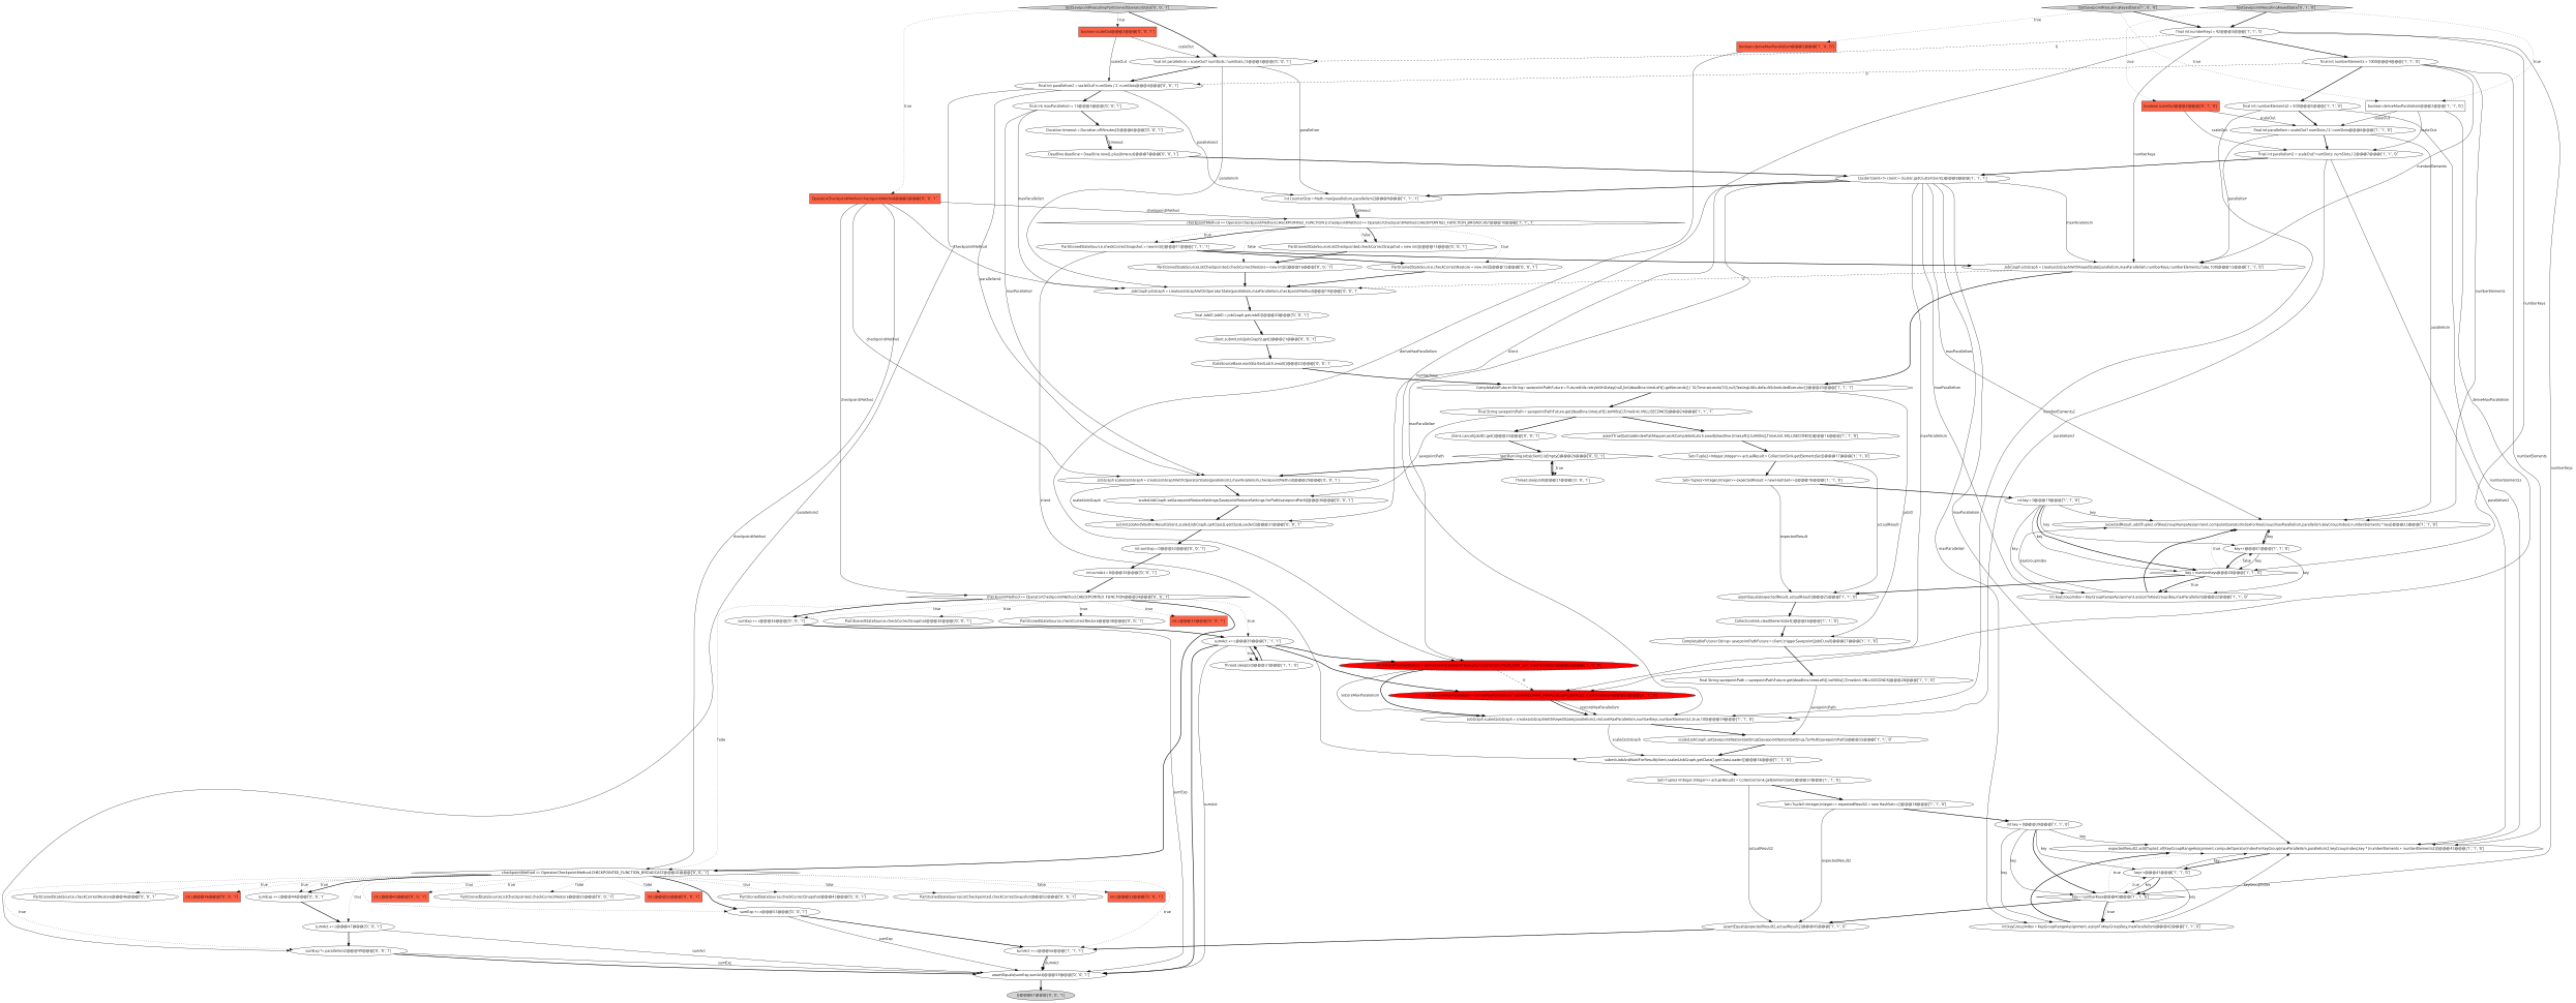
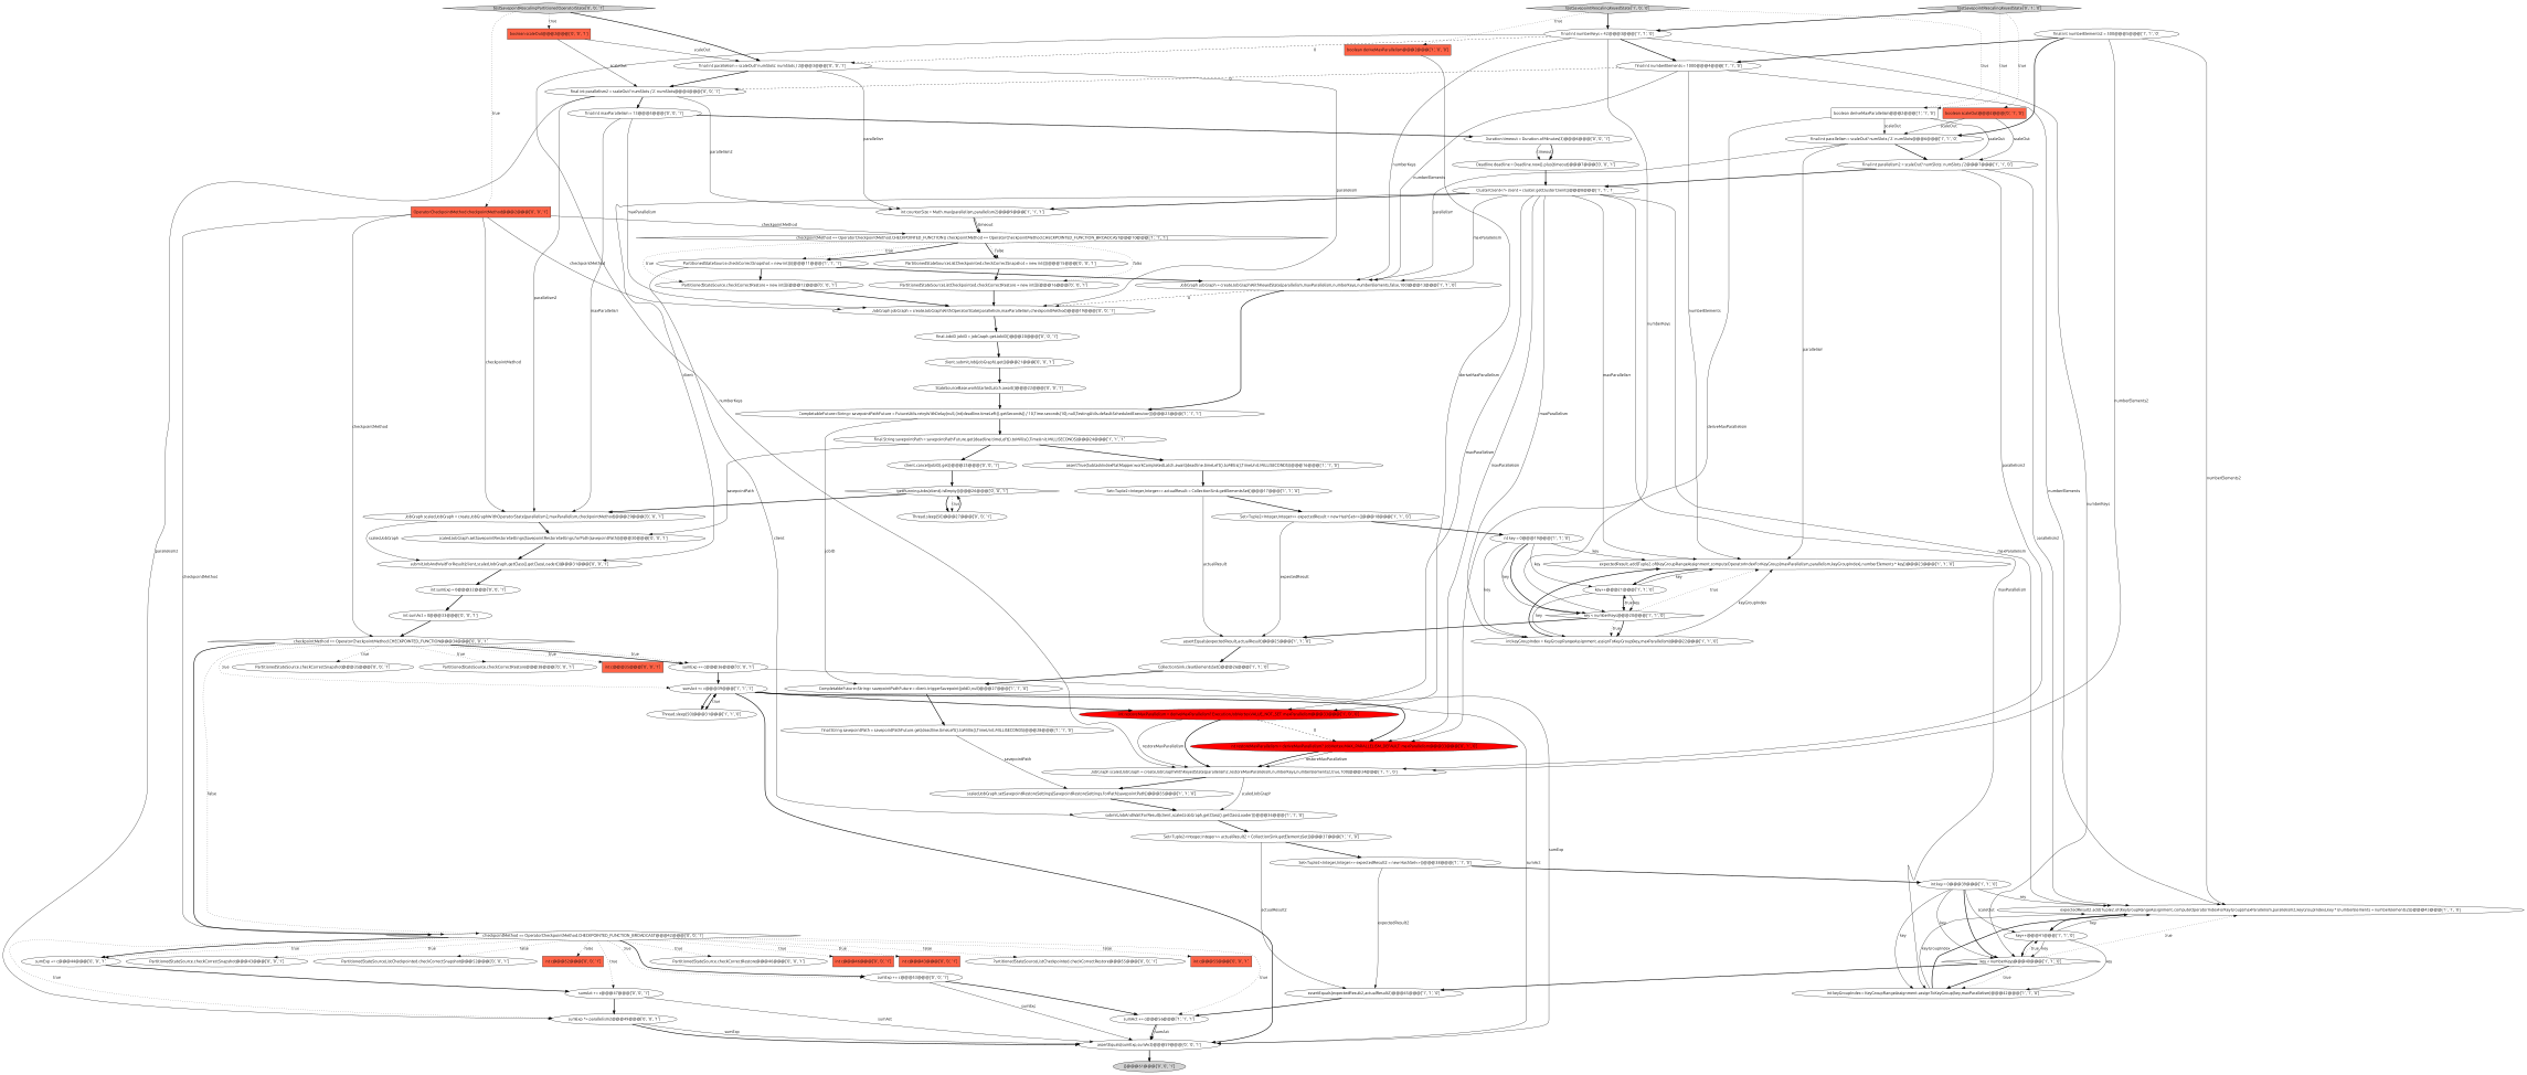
  digraph {
    fontname=Ubuntu
    node [fillcolor=white fontname=Ubuntu shape=ellipse style=filled]
    edge [fontname=Ubuntu style=bold]
    n1 [label="PartitionedStateSource.checkCorrectSnapshot@@@43@@@['0', '0', '1']"]
    n2 [label="client.cancel(jobID).get()@@@25@@@['0', '0', '1']"]
    n3 [label="!getRunningJobs(client).isEmpty()@@@26@@@['0', '0', '1']" shape=diamond]
    n4 [label="JobGraph scaledJobGraph = createJobGraphWithOperatorState(parallelism2,maxParallelism,checkpointMethod)@@@29@@@['0', '0', '1']"]
    n5 [label="Thread.sleep(50)@@@27@@@['0', '0', '1']"]
    n6 [label="PartitionedStateSourceListCheckpointed.checkCorrectSnapshot@@@52@@@['0', '0', '1']"]
    n7 [label="Deadline deadline = Deadline.now().plus(timeout)@@@7@@@['0', '0', '1']"]
    n8 [label="ClusterClient<?> client = cluster.getClusterClient()@@@8@@@['1', '1', '1']"]
    n9 [label="submitJobAndWaitForResult(client,scaledJobGraph,getClass().getClassLoader())@@@31@@@['0', '0', '1']"]
    n10 [label="JobGraph jobGraph = createJobGraphWithKeyedState(parallelism,maxParallelism,numberKeys,numberElements,false,100)@@@13@@@['1', '1', '0']"]
    n11 [fillcolor=red label="int restoreMaxParallelism = deriveMaxParallelism? ExecutionJobVertex.VALUE_NOT_SET: maxParallelism@@@33@@@['1', '0', '0']"]
    n12 [label="expectedResult.add(Tuple2.of(KeyGroupRangeAssignment.computeOperatorIndexForKeyGroup(maxParallelism,parallelism,keyGroupIndex),numberElements * key))@@@23@@@['1', '1', '0']"]
    n13 [label="int keyGroupIndex = KeyGroupRangeAssignment.assignToKeyGroup(key,maxParallelism)@@@22@@@['1', '1', '0']"]
    n14 [label="expectedResult2.add(Tuple2.of(KeyGroupRangeAssignment.computeOperatorIndexForKeyGroup(maxParallelism,parallelism2,keyGroupIndex),key * (numberElements + numberElements2)))@@@43@@@['1', '1', '0']"]
    n15 [label="int keyGroupIndex = KeyGroupRangeAssignment.assignToKeyGroup(key,maxParallelism)@@@42@@@['1', '1', '0']"]
    n16 [fillcolor=red label="int restoreMaxParallelism = deriveMaxParallelism? JobVertex.MAX_PARALLELISM_DEFAULT: maxParallelism@@@33@@@['0', '1', '0']"]
    n17 [label="int counterSize = Math.max(parallelism,parallelism2)@@@9@@@['1', '1', '1']"]
    n18 [label="scaledJobGraph.setSavepointRestoreSettings(SavepointRestoreSettings.forPath(savepointPath))@@@30@@@['0', '0', '1']"]
    n19 [label="int sumExp = 0@@@32@@@['0', '0', '1']"]
    n20 [label="PartitionedStateSource.checkCorrectSnapshot = new int((((@@@11@@@['1', '1', '1']"]
    n21 [label="submitJobAndWaitForResult(client,scaledJobGraph,getClass().getClassLoader())@@@36@@@['1', '1', '0']"]
    n22 [label="PartitionedStateSource.checkCorrectRestore = new int((((@@@12@@@['0', '0', '1']"]
    n23 [label="Set<Tuple2<Integer,Integer>> actualResult2 = CollectionSink.getElementsSet()@@@37@@@['1', '1', '0']"]
    n24 [label="JobGraph jobGraph = createJobGraphWithOperatorState(parallelism,maxParallelism,checkpointMethod)@@@19@@@['0', '0', '1']"]
    n25 [label="CompletableFuture<String> savepointPathFuture = FutureUtils.retryWithDelay(null,(int)deadline.timeLeft().getSeconds() / 10,Time.seconds(10),null,TestingUtils.defaultScheduledExecutor())@@@23@@@['1', '1', '1']"]
    n26 [label="assertTrue(SubtaskIndexFlatMapper.workCompletedLatch.await(deadline.timeLeft().toMillis(),TimeUnit.MILLISECONDS))@@@16@@@['1', '1', '0']"]
    n27 [label="Set<Tuple2<Integer,Integer>> actualResult = CollectionSink.getElementsSet()@@@17@@@['1', '1', '0']"]
    n28 [label="assertEquals(expectedResult,actualResult)@@@25@@@['1', '1', '0']"]
    n29 [label="Set<Tuple2<Integer,Integer>> expectedResult = new HashSet<>()@@@18@@@['1', '1', '0']"]
    n30 [fillcolor=lightgray label="testSavepointRescalingKeyedState['1', '0', '0']" shape=diamond]
    n31 [fillcolor=tomato label="boolean deriveMaxParallelism@@@2@@@['1', '0', '0']" shape=box]
    n32 [label="boolean deriveMaxParallelism@@@2@@@['1', '1', '0']" shape=box]
    n33 [label="final int numberKeys = 42@@@3@@@['1', '1', '0']"]
    n34 [label="final int parallelism = scaleOut? numSlots / 2: numSlots@@@6@@@['1', '1', '0']"]
    n35 [label="final int parallelism2 = scaleOut? numSlots: numSlots / 2@@@7@@@['1', '1', '0']"]
    n36 [label="final int parallelism = scaleOut? numSlots: numSlots / 2@@@3@@@['0', '0', '1']"]
    n37 [label="final int numberElements = 1000@@@4@@@['1', '1', '0']"]
    n38 [label="key < numberKeys@@@20@@@['1', '1', '0']" shape=diamond]
    n39 [label="JobGraph scaledJobGraph = createJobGraphWithKeyedState(parallelism2,restoreMaxParallelism,numberKeys,numberElements2,true,100)@@@34@@@['1', '1', '0']"]
    n40 [label="key < numberKeys@@@40@@@['1', '1', '0']" shape=diamond]
    n41 [label="StateSourceBase.workStartedLatch.await()@@@22@@@['0', '0', '1']"]
    n42 [label="final String savepointPath = savepointPathFuture.get(deadline.timeLeft().toMillis(),TimeUnit.MILLISECONDS)@@@24@@@['1', '1', '1']"]
    n43 [label="CompletableFuture<String> savepointPathFuture = client.triggerSavepoint(jobID,null)@@@27@@@['1', '1', '0']"]
    n44 [label="CollectionSink.clearElementsSet()@@@26@@@['1', '1', '0']"]
    n45 [label="final int maxParallelism = 13@@@5@@@['0', '0', '1']"]
    n46 [label="Duration timeout = Duration.ofMinutes(3)@@@6@@@['0', '0', '1']"]
    n47 [label="final JobID jobID = jobGraph.getJobID()@@@20@@@['0', '0', '1']"]
    n48 [fillcolor=tomato label="int c@@@52@@@['0', '0', '1']" shape=box]
    n49 [fillcolor=lightgray label="testSavepointRescalingPartitionedOperatorState['0', '0', '1']" shape=diamond]
    n50 [fillcolor=tomato label="OperatorCheckpointMethod checkpointMethod@@@2@@@['0', '0', '1']" shape=box]
    n51 [fillcolor=tomato label="boolean scaleOut@@@2@@@['0', '0', '1']" shape=box]
    n52 [label="final int parallelism2 = scaleOut? numSlots / 2: numSlots@@@4@@@['0', '0', '1']"]
    n53 [label="checkpointMethod == OperatorCheckpointMethod.CHECKPOINTED_FUNCTION_BROADCAST@@@42@@@['0', '0', '1']" shape=diamond]
    n54 [label="checkpointMethod == OperatorCheckpointMethod.CHECKPOINTED_FUNCTION || checkpointMethod == OperatorCheckpointMethod.CHECKPOINTED_FUNCTION_BROADCAST@@@10@@@['1', '1', '1']" shape=diamond]
    n55 [label="checkpointMethod == OperatorCheckpointMethod.CHECKPOINTED_FUNCTION@@@34@@@['0', '0', '1']" shape=diamond]
    n56 [label="key++@@@21@@@['1', '1', '0']"]
    n57 [label="key++@@@41@@@['1', '1', '0']"]
    n58 [label="PartitionedStateSourceListCheckpointed.checkCorrectSnapshot = new int((((@@@15@@@['0', '0', '1']"]
    n59 [label="PartitionedStateSourceListCheckpointed.checkCorrectRestore = new int((((@@@16@@@['0', '0', '1']"]
    n60 [fillcolor=tomato label="boolean scaleOut@@@2@@@['0', '1', '0']" shape=box]
    n61 [label="sumExp *= parallelism2@@@49@@@['0', '0', '1']"]
    n62 [label="assertEquals(sumExp,sumAct)@@@59@@@['0', '0', '1']"]
    n63 [fillcolor=lightgray label="{}@@@61@@@['0', '0', '1']"]
    n64 [label="int sumAct = 0@@@33@@@['0', '0', '1']"]
    n65 [label="final int numberElements2 = 500@@@5@@@['1', '1', '0']"]
    n66 [label="PartitionedStateSource.checkCorrectRestore@@@46@@@['0', '0', '1']"]
    n67 [fillcolor=tomato label="int c@@@46@@@['0', '0', '1']" shape=box]
    n68 [label="sumAct += c@@@47@@@['0', '0', '1']"]
    n69 [label="sumExp += c@@@53@@@['0', '0', '1']"]
    n70 [fillcolor=tomato label="int c@@@43@@@['0', '0', '1']" shape=box]
    n71 [label="PartitionedStateSourceListCheckpointed.checkCorrectRestore@@@55@@@['0', '0', '1']"]
    n72 [fillcolor=tomato label="int c@@@55@@@['0', '0', '1']" shape=box]
    n73 [label="sumAct += c@@@56@@@['1', '1', '1']"]
    n74 [label="sumExp += c@@@44@@@['0', '0', '1']"]
    n75 [label="Set<Tuple2<Integer,Integer>> expectedResult2 = new HashSet<>()@@@38@@@['1', '1', '0']"]
    n76 [label="assertEquals(expectedResult2,actualResult2)@@@45@@@['1', '1', '0']"]
    n77 [label="int key = 0@@@19@@@['1', '1', '0']"]
    n78 [fillcolor=lightgray label="testSavepointRescalingKeyedState['0', '1', '0']" shape=diamond]
    n79 [label="PartitionedStateSource.checkCorrectSnapshot@@@35@@@['0', '0', '1']"]
    n80 [label="PartitionedStateSource.checkCorrectRestore@@@38@@@['0', '0', '1']"]
    n81 [fillcolor=tomato label="int c@@@35@@@['0', '0', '1']" shape=box]
    n82 [label="sumAct += c@@@39@@@['1', '1', '1']"]
    n83 [label="sumExp += c@@@36@@@['0', '0', '1']"]
    n84 [label="scaledJobGraph.setSavepointRestoreSettings(SavepointRestoreSettings.forPath(savepointPath))@@@35@@@['1', '1', '0']"]
    n85 [label="final String savepointPath = savepointPathFuture.get(deadline.timeLeft().toMillis(),TimeUnit.MILLISECONDS)@@@28@@@['1', '1', '0']"]
    n86 [label="int key = 0@@@39@@@['1', '1', '0']"]
    n87 [label="Thread.sleep(50)@@@31@@@['1', '1', '0']"]
    n88 [label="client.submitJob(jobGraph).get()@@@21@@@['0', '0', '1']"]
    n2 -> n3
    n3 -> n4
    n3 -> n5
    n3 -> n5 [label=true style=dotted]
    n4 -> n9 [label=scaledJobGraph style=solid]
    n4 -> n18
    n5 -> n3
    n7 -> n8
    n8 -> n9 [label=client style=solid]
    n8 -> n10 [label=maxParallelism style=solid]
    n8 -> n11 [label=maxParallelism style=solid]
    n8 -> n12 [label=maxParallelism style=solid]
    n8 -> n13 [label=maxParallelism style=solid]
    n8 -> n14 [label=maxParallelism style=solid]
    n8 -> n15 [label=maxParallelism style=solid]
    n8 -> n16 [label=maxParallelism style=solid]
    n8 -> n17
    n9 -> n19
    n10 -> n24 [label=0 style=dashed]
    n10 -> n25
    n11 -> n16 [label=0 style=dashed]
    n11 -> n39
    n11 -> n39 [label=restoreMaxParallelism style=solid]
    n12 -> n56
    n13 -> n12 [label=keyGroupIndex style=solid]
    n13 -> n12
    n14 -> n57
    n15 -> n14 [label=keyGroupIndex style=solid]
    n15 -> n14
    n16 -> n39 [label=restoreMaxParallelism style=solid]
    n16 -> n39
    n17 -> n54
    n17 -> n54 [label=timeout style=solid]
    n18 -> n9
    n19 -> n64
    n20 -> n10
    n20 -> n21 [label=client style=solid]
    n20 -> n22
    n21 -> n23
    n22 -> n24
    n23 -> n75
    n23 -> n76 [label=actualResult2 style=solid]
    n24 -> n47
    n25 -> n42
    n25 -> n43 [label=jobID style=solid]
    n26 -> n27
    n27 -> n28 [label=actualResult style=solid]
    n27 -> n29
    n28 -> n44
    n29 -> n28 [label=expectedResult style=solid]
    n29 -> n77
    n30 -> n31 [label=true style=dotted]
    n30 -> n32 [label=true style=dotted]
    n30 -> n33
    n31 -> n11 [label=deriveMaxParallelism style=solid]
    n32 -> n16 [label=deriveMaxParallelism style=solid]
    n32 -> n34 [label=scaleOut style=solid]
    n32 -> n35 [label=scaleOut style=solid]
    n33 -> n10 [label=numberKeys style=solid]
    n33 -> n36 [label=0 style=dashed]
    n33 -> n37
    n33 -> n38 [label=numberKeys style=solid]
    n33 -> n39 [label=numberKeys style=solid]
    n33 -> n40 [label=numberKeys style=solid]
    n34 -> n10 [label=parallelism style=solid]
    n34 -> n12 [label=parallelism style=solid]
    n34 -> n35
    n35 -> n8
    n35 -> n14 [label=parallelism2 style=solid]
    n35 -> n39 [label=parallelism2 style=solid]
    n36 -> n17 [label=parallelism style=solid]
    n36 -> n24 [label=parallelism style=solid]
    n36 -> n52
    n37 -> n10 [label=numberElements style=solid]
    n37 -> n12 [label=numberElements style=solid]
    n37 -> n14 [label=numberElements style=solid]
    n37 -> n52 [label=0 style=dashed]
-   n37 -> n65
+   n65 -> n37
    n38 -> n12 [label=true style=dotted]
    n38 -> n13 [label=true style=dotted]
    n38 -> n13
    n38 -> n28
-   n38 -> n56 [label=false style=dotted]
+   n38 -> n56 [label=true style=dotted]
    n39 -> n21 [label=scaledJobGraph style=solid]
    n39 -> n84
    n40 -> n14 [label=true style=dotted]
    n40 -> n15
    n40 -> n15 [label=true style=dotted]
    n40 -> n57 [label=true style=dotted]
    n40 -> n76
    n41 -> n25
    n42 -> n2
    n42 -> n18 [label=savepointPath style=solid]
    n42 -> n26
    n43 -> n85
    n44 -> n43
    n45 -> n4 [label=maxParallelism style=solid]
    n45 -> n24 [label=maxParallelism style=solid]
    n45 -> n46
    n46 -> n7 [label=timeout style=solid]
    n46 -> n7
    n47 -> n88
    n49 -> n36
    n49 -> n50 [label=true style=dotted]
    n49 -> n51 [label=true style=dotted]
    n50 -> n4 [label=checkpointMethod style=solid]
    n50 -> n24 [label=checkpointMethod style=solid]
    n50 -> n53 [label=checkpointMethod style=solid]
    n50 -> n54 [label=checkpointMethod style=solid]
    n50 -> n55 [label=checkpointMethod style=solid]
    n51 -> n36 [label=scaleOut style=solid]
    n51 -> n52 [label=scaleOut style=solid]
    n52 -> n4 [label=parallelism2 style=solid]
    n52 -> n17 [label=parallelism2 style=solid]
    n52 -> n45
    n52 -> n61 [label=parallelism2 style=solid]
    n53 -> n1 [label=true style=dotted]
    n53 -> n6 [label=false style=dotted]
    n53 -> n48 [label=false style=dotted]
    n53 -> n61 [label=true style=dotted]
    n53 -> n66 [label=true style=dotted]
    n53 -> n67 [label=true style=dotted]
    n53 -> n68 [label=true style=dotted]
    n53 -> n69 [label=true style=dotted]
    n53 -> n69
    n53 -> n70 [label=true style=dotted]
    n53 -> n71 [label=false style=dotted]
    n53 -> n72 [label=false style=dotted]
    n53 -> n73 [label=true style=dotted]
    n53 -> n74 [label=true style=dotted]
    n53 -> n74
    n54 -> n20 [label=true style=dotted]
    n54 -> n20
    n54 -> n22 [label=true style=dotted]
    n54 -> n58
    n54 -> n58 [label=false style=dotted]
    n54 -> n59 [label=false style=dotted]
    n55 -> n53
    n55 -> n53 [label=false style=dotted]
    n55 -> n79 [label=true style=dotted]
    n55 -> n80 [label=true style=dotted]
    n55 -> n81 [label=true style=dotted]
    n55 -> n82 [label=true style=dotted]
    n55 -> n83
    n55 -> n83 [label=true style=dotted]
    n56 -> n12 [label=key style=solid]
    n56 -> n13 [label=key style=solid]
    n56 -> n38
    n56 -> n38 [label=key style=solid]
    n57 -> n14 [label=key style=solid]
    n57 -> n15 [label=key style=solid]
    n57 -> n40
    n57 -> n40 [label=key style=solid]
    n58 -> n59
    n59 -> n24
    n60 -> n34 [label=scaleOut style=solid]
    n60 -> n35 [label=scaleOut style=solid]
    n61 -> n62 [label=sumExp style=solid]
    n61 -> n62
    n62 -> n63
    n64 -> n55
    n65 -> n14 [label=numberElements2 style=solid]
    n65 -> n34
    n65 -> n39 [label=numberElements2 style=solid]
    n68 -> n61
    n68 -> n62 [label=sumAct style=solid]
    n69 -> n62 [label=sumExp style=solid]
    n69 -> n73
    n73 -> n62 [label=sumAct style=solid]
    n73 -> n62
    n74 -> n68
    n75 -> n76 [label=expectedResult2 style=solid]
    n75 -> n86
    n76 -> n73
    n77 -> n12 [label=key style=solid]
    n77 -> n13 [label=key style=solid]
    n77 -> n38
    n77 -> n38 [label=key style=solid]
    n77 -> n56 [label=key style=solid]
    n78 -> n32 [label=true style=dotted]
    n78 -> n33
    n78 -> n60 [label=true style=dotted]
    n82 -> n11
    n82 -> n16
    n82 -> n62
    n82 -> n62 [label=sumAct style=solid]
    n82 -> n87 [label=true style=dotted]
    n82 -> n87
    n83 -> n62 [label=sumExp style=solid]
    n83 -> n82
    n84 -> n21
    n85 -> n84 [label=savepointPath style=solid]
    n86 -> n14 [label=key style=solid]
    n86 -> n15 [label=key style=solid]
    n86 -> n40 [label=key style=solid]
    n86 -> n40
-   n86 -> n57 [label=key style=solid]
+   n86 -> n57 [label=scaleOut style=solid]
    n87 -> n82
    n88 -> n41
  }
